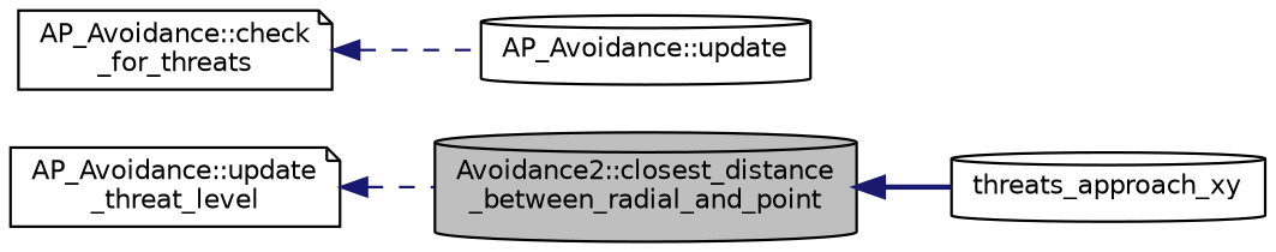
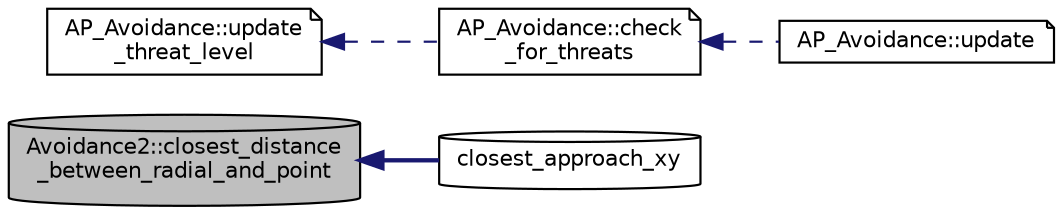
  digraph {
    rankdir=LR
    node [color=black fillcolor=white fontname=Helvetica fontsize=10 shape=cylinder style=filled]
    edge [color=midnightblue dir=back fontname=Helvetica fontsize=10 labelfontname=Helvetica labelfontsize=10 style=dashed]
    n1 [fillcolor=grey75 fontcolor=black height=0.2 label="Avoidance2::closest_distance\l_between_radial_and_point" width=0.4]
-   n2 [height=0.2 label=threats_approach_xy width=0.4]
+   n2 [height=0.2 label=closest_approach_xy width=0.4]
    n3 [height=0.2 label="AP_Avoidance::update\l_threat_level" shape=note width=0.4]
    n4 [height=0.2 label="AP_Avoidance::check\l_for_threats" shape=note width=0.4]
-   n5 [height=0.2 label="AP_Avoidance::update" width=0.4]
+   n5 [height=0.2 label="AP_Avoidance::update" shape=note width=0.4]
    n1 -> n2 [style=bold]
-   n3 -> n1
+   n3 -> n4
    n4 -> n5
  }
